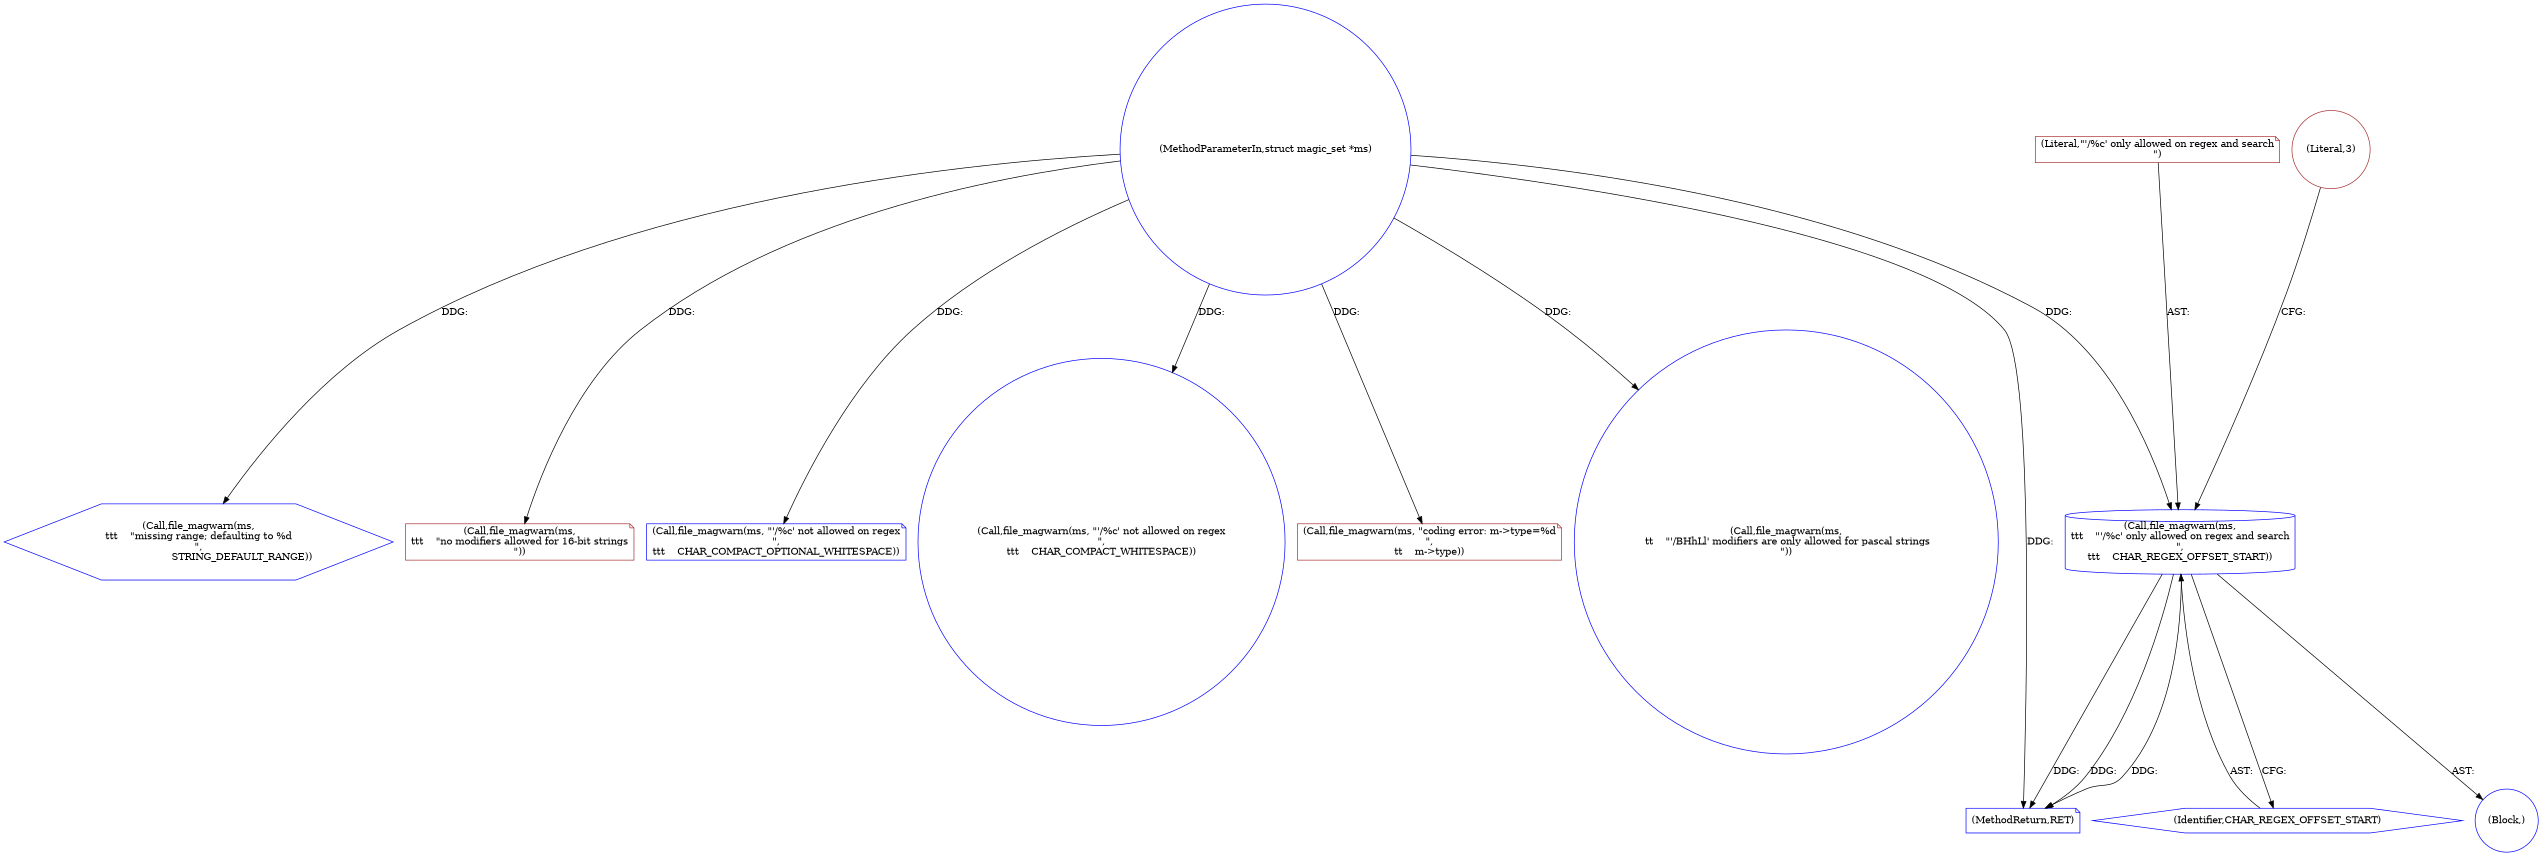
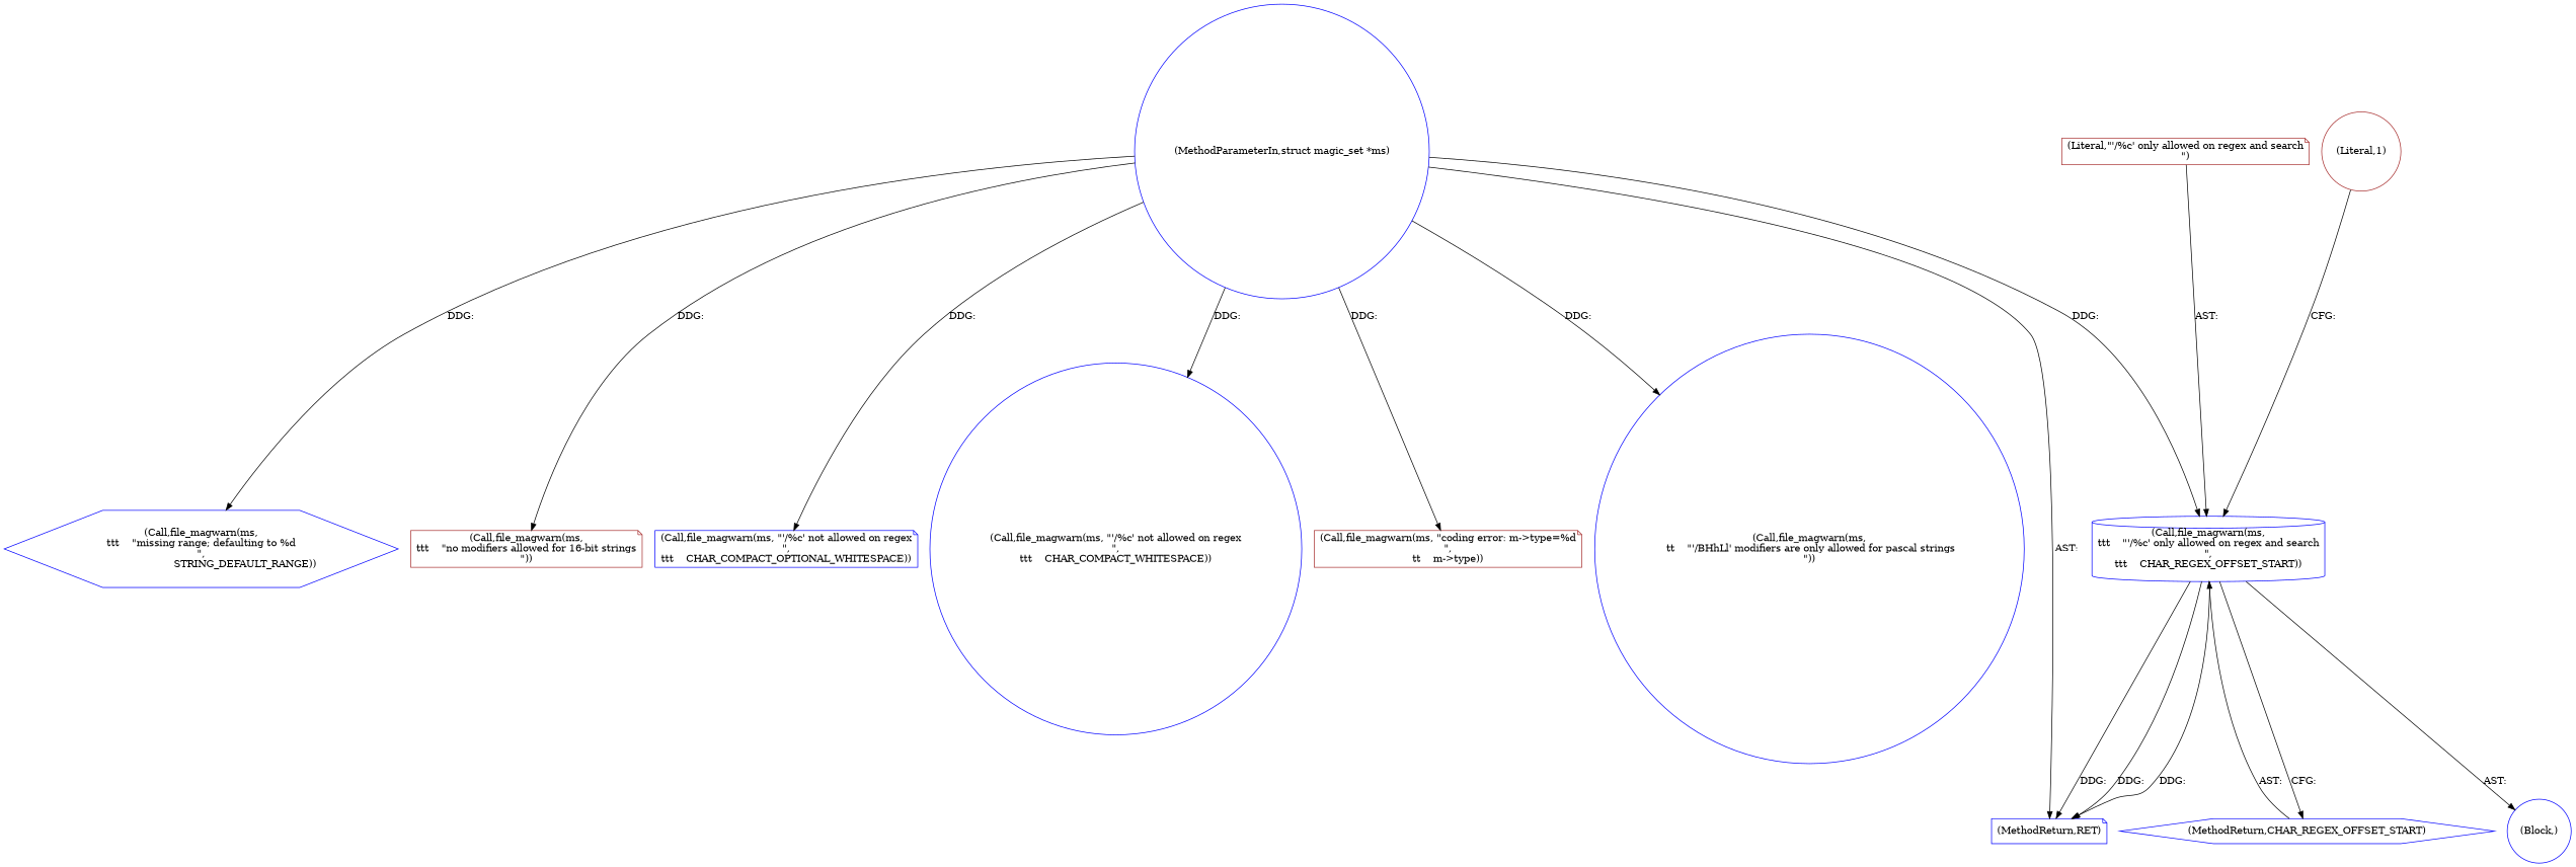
  digraph {
    node [color=blue shape=note]
    n1 [label="(Call,file_magwarn(ms,\n\t\t\t    \"'/%c' only allowed on regex and search\n\",\n\t\t\t    CHAR_REGEX_OFFSET_START))" shape=cylinder]
-   n2 [label="(Identifier,CHAR_REGEX_OFFSET_START)" shape=hexagon]
+   n2 [label="(MethodReturn,CHAR_REGEX_OFFSET_START)" shape=hexagon]
    n3 [label="(MethodReturn,RET)"]
    n4 [label="(Block,)" shape=circle]
    n5 [label="(MethodParameterIn,struct magic_set *ms)" shape=circle]
    n6 [label="(Call,file_magwarn(ms,\n\t\t\t    \"missing range; defaulting to %d\n\",\n                            STRING_DEFAULT_RANGE))" shape=hexagon]
    n7 [color=brown label="(Call,file_magwarn(ms,\n\t\t\t    \"no modifiers allowed for 16-bit strings\n\"))"]
    n8 [label="(Call,file_magwarn(ms, \"'/%c' not allowed on regex\n\",\n\t\t\t    CHAR_COMPACT_OPTIONAL_WHITESPACE))"]
    n9 [label="(Call,file_magwarn(ms, \"'/%c' not allowed on regex\n\",\n\t\t\t    CHAR_COMPACT_WHITESPACE))" shape=circle]
    n10 [color=brown label="(Call,file_magwarn(ms, \"coding error: m->type=%d\n\",\n\t\t    m->type))"]
    n11 [label="(Call,file_magwarn(ms,\n \t\t    \"'/BHhLl' modifiers are only allowed for pascal strings\n\"))" shape=circle]
    n12 [color=brown label="(Literal,\"'/%c' only allowed on regex and search\n\")"]
-   n13 [color=brown label="(Literal,3)" shape=circle]
+   n13 [color=brown label="(Literal,1)" shape=circle]
    n1 -> n2 [label="CFG: "]
    n1 -> n3 [label="DDG: "]
    n1 -> n3 [label="DDG: "]
    n1 -> n3 [label="DDG: "]
    n1 -> n4 [label="AST: "]
    n2 -> n1 [label="AST: "]
    n5 -> n1 [label="DDG: "]
-   n5 -> n3 [label="DDG: "]
+   n5 -> n3 [label="AST: "]
    n5 -> n6 [label="DDG: "]
    n5 -> n7 [label="DDG: "]
    n5 -> n8 [label="DDG: "]
    n5 -> n9 [label="DDG: "]
    n5 -> n10 [label="DDG: "]
    n5 -> n11 [label="DDG: "]
    n12 -> n1 [label="AST: "]
    n13 -> n1 [label="CFG: "]
  }
